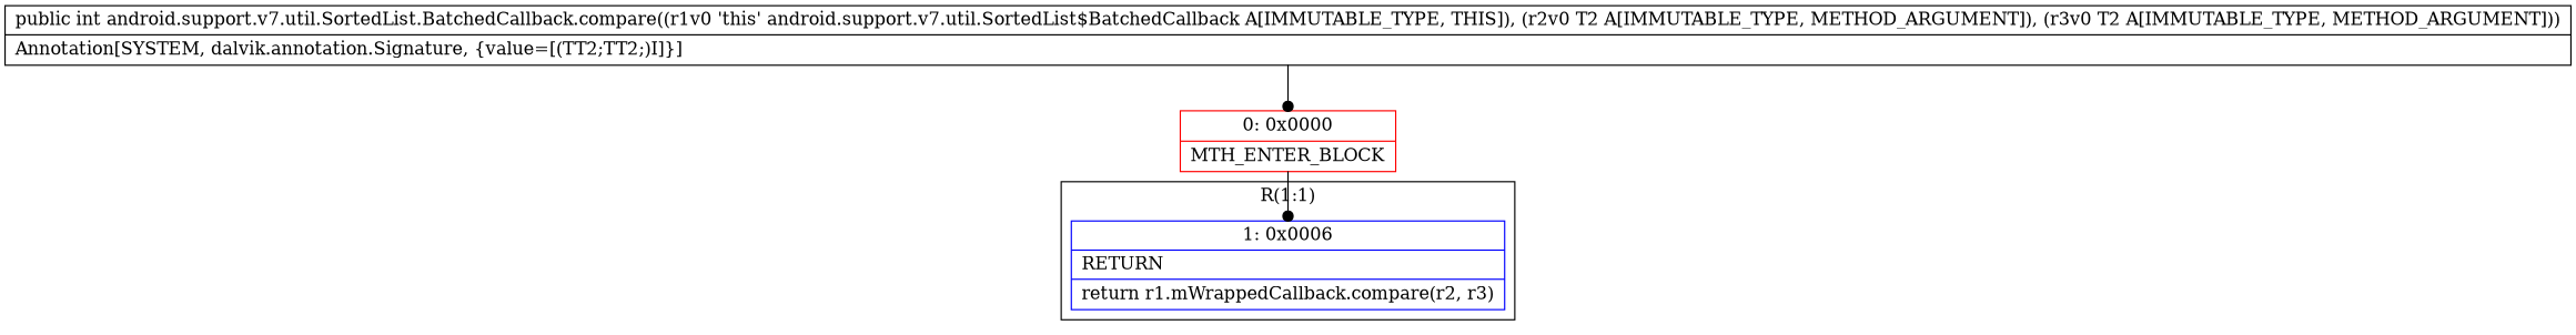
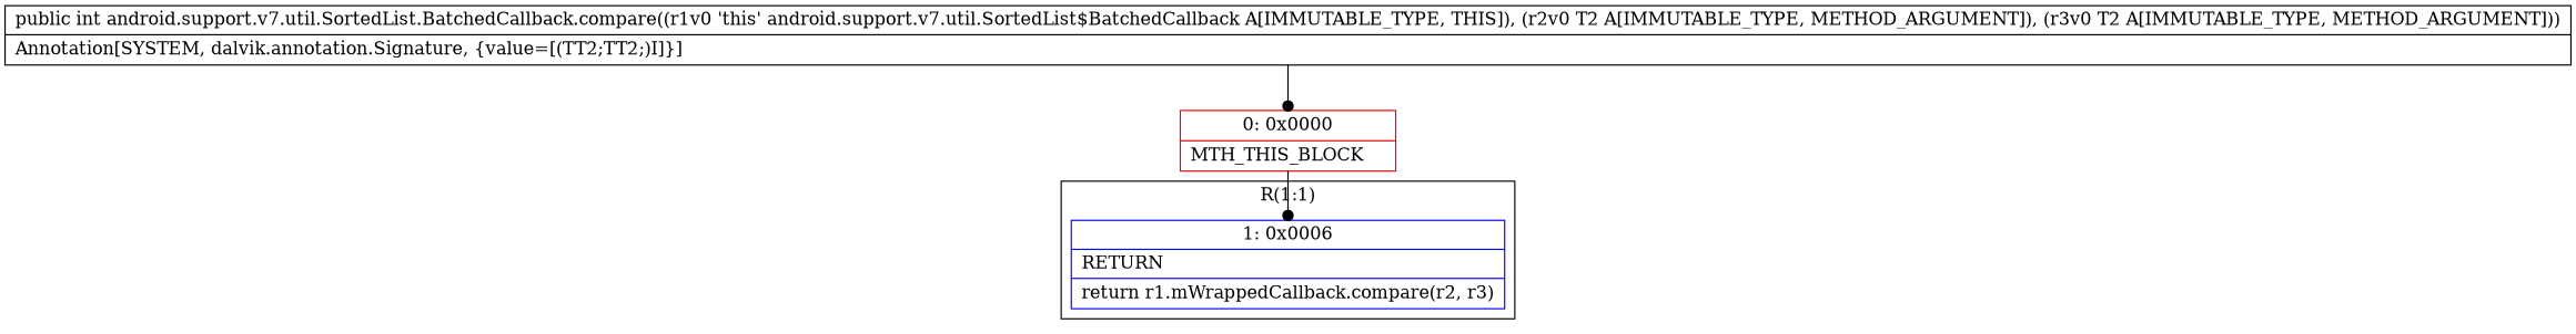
  digraph {
    node [shape=record]
    edge [arrowhead=dot]
    n1 [color=blue label="{1\:\ 0x0006|RETURN\l|return r1.mWrappedCallback.compare(r2, r3)\l}"]
-   n2 [color=red label="{0\:\ 0x0000|MTH_ENTER_BLOCK\l}"]
+   n2 [color=red label="{0\:\ 0x0000|MTH_THIS_BLOCK\l}"]
    n3 [label="{public int android.support.v7.util.SortedList.BatchedCallback.compare((r1v0 'this' android.support.v7.util.SortedList$BatchedCallback A[IMMUTABLE_TYPE, THIS]), (r2v0 T2 A[IMMUTABLE_TYPE, METHOD_ARGUMENT]), (r3v0 T2 A[IMMUTABLE_TYPE, METHOD_ARGUMENT]))  | Annotation[SYSTEM, dalvik.annotation.Signature, \{value=[(TT2;TT2;)I]\}]\l}"]
    subgraph cluster_1 {
      label="R(1:1)"
      n1
    }
    n2 -> n1
    n3 -> n2
  }
